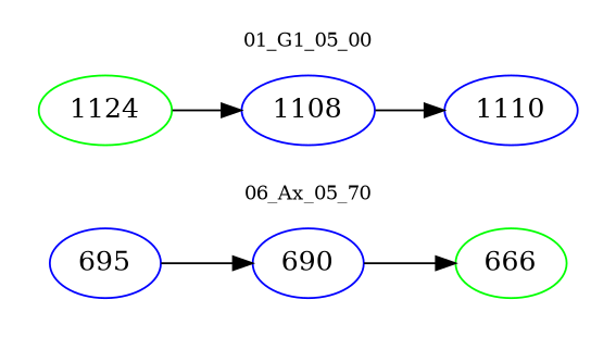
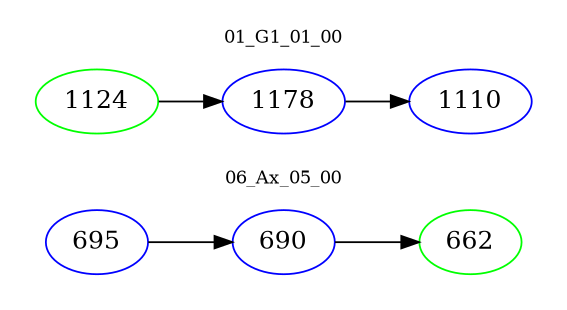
  digraph {
    rankdir=LR
    node [color=blue]
    edge [color=black]
    n1 [label=690]
-   n2 [color=green label=666]
+   n2 [color=green label=662]
    n3 [label=695]
-   n4 [label=1108]
+   n4 [label=1178]
    n5 [label=1110]
    n6 [color=green label=1124]
    subgraph cluster_1 {
      color=white
      fontsize=10
-     label="06_Ax_05_70"
+     label="06_Ax_05_00"
      n1
      n2
      n3
    }
    subgraph cluster_2 {
      color=white
      fontsize=10
-     label="01_G1_05_00"
+     label="01_G1_01_00"
      n4
      n5
      n6
    }
    n1 -> n2
    n3 -> n1
    n4 -> n5
    n6 -> n4
  }
